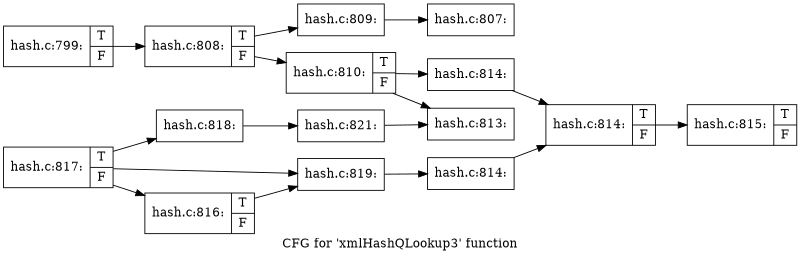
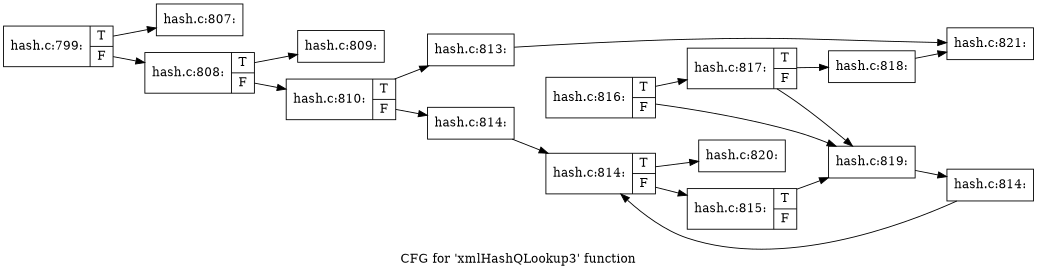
  digraph {
    label="CFG for 'xmlHashQLookup3' function"
    rankdir=LR
    node [shape=record]
    n1 [label="{hash.c:799:|{<s0>T|<s1>F}}"]
    n2 [label="{hash.c:807:}"]
    n3 [label="{hash.c:808:|{<s0>T|<s1>F}}"]
    n4 [label="{hash.c:809:}"]
    n5 [label="{hash.c:810:|{<s0>T|<s1>F}}"]
    n6 [label="{hash.c:821:}"]
    n7 [label="{hash.c:813:}"]
    n8 [label="{hash.c:814:}"]
    n9 [label="{hash.c:814:|{<s0>T|<s1>F}}"]
    n10 [label="{hash.c:815:|{<s0>T|<s1>F}}"]
+   n11 [label="{hash.c:820:}"]
    n12 [label="{hash.c:819:}"]
    n13 [label="{hash.c:816:|{<s0>T|<s1>F}}"]
    n14 [label="{hash.c:817:|{<s0>T|<s1>F}}"]
    n15 [label="{hash.c:814:}"]
    n16 [label="{hash.c:818:}"]
-   n4 -> n2
+   n1 -> n2
    n1 -> n3
    n3 -> n4
    n3 -> n5
    n5 -> n7
    n5 -> n8
-   n6 -> n7
+   n7 -> n6
    n8 -> n9
    n9 -> n10
+   n9 -> n11
+   n10 -> n12
    n12 -> n15
    n13 -> n12
-   n14 -> n13
+   n13 -> n14
    n14 -> n12
    n14 -> n16
    n15 -> n9
    n16 -> n6
  }
